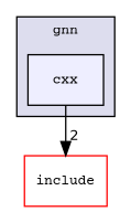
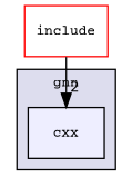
  digraph {
    compound=true
    fontname="Courier Prime"
    node [fontname="Courier Prime" fontsize=10 shape=box style=filled]
    n1 [fillcolor="#eeeeff" label=cxx pencolor=black]
    n2 [color=red fillcolor=white label=include]
    subgraph cluster_1 {
      bgcolor="#ddddee"
      fontsize=10
      label=gnn
      pencolor=black
      n1
    }
-   n1 -> n2 [headlabel=2 labeldistance=1.5 labelfontname=Helvetica labelfontsize=10 fontname="Courier Prime"]
+   n2 -> n1 [headlabel=2 labeldistance=1.5 labelfontname=Helvetica labelfontsize=10 fontname="Courier Prime"]
  }
